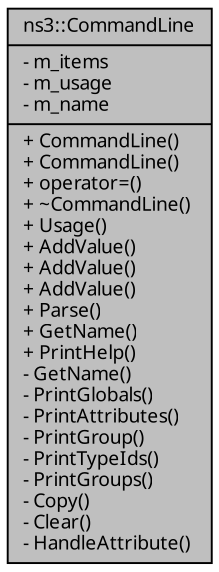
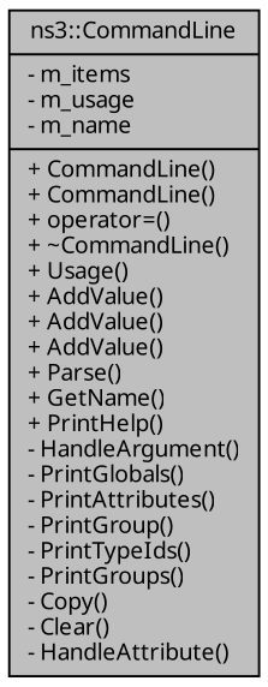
  digraph {
    fontname="Noto Sans"
-   n1 [color=black fillcolor=grey75 fontcolor=black fontname="Noto Sans" fontsize=10 height=0.2 label="{ns3::CommandLine\n|- m_items\l- m_usage\l- m_name\l|+ CommandLine()\l+ CommandLine()\l+ operator=()\l+ ~CommandLine()\l+ Usage()\l+ AddValue()\l+ AddValue()\l+ AddValue()\l+ Parse()\l+ GetName()\l+ PrintHelp()\l- GetName()\l- PrintGlobals()\l- PrintAttributes()\l- PrintGroup()\l- PrintTypeIds()\l- PrintGroups()\l- Copy()\l- Clear()\l- HandleAttribute()\l}" shape=record style=filled width=0.4]
+   n1 [color=black fillcolor=grey75 fontcolor=black fontname="Noto Sans" fontsize=10 height=0.2 label="{ns3::CommandLine\n|- m_items\l- m_usage\l- m_name\l|+ CommandLine()\l+ CommandLine()\l+ operator=()\l+ ~CommandLine()\l+ Usage()\l+ AddValue()\l+ AddValue()\l+ AddValue()\l+ Parse()\l+ GetName()\l+ PrintHelp()\l- HandleArgument()\l- PrintGlobals()\l- PrintAttributes()\l- PrintGroup()\l- PrintTypeIds()\l- PrintGroups()\l- Copy()\l- Clear()\l- HandleAttribute()\l}" shape=record style=filled width=0.4]
  }
